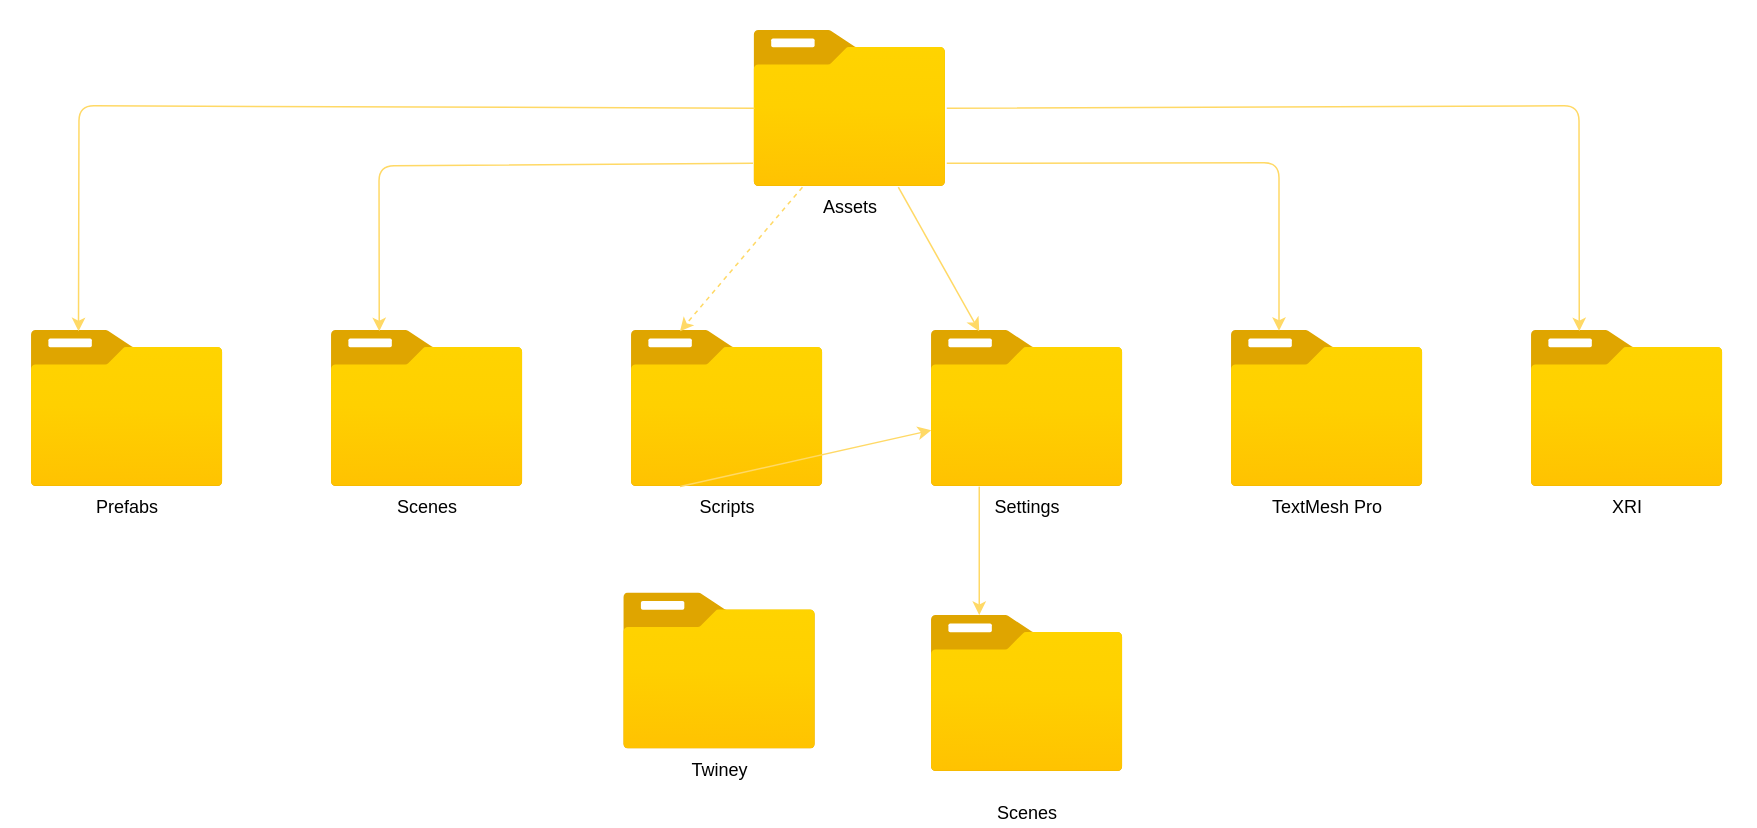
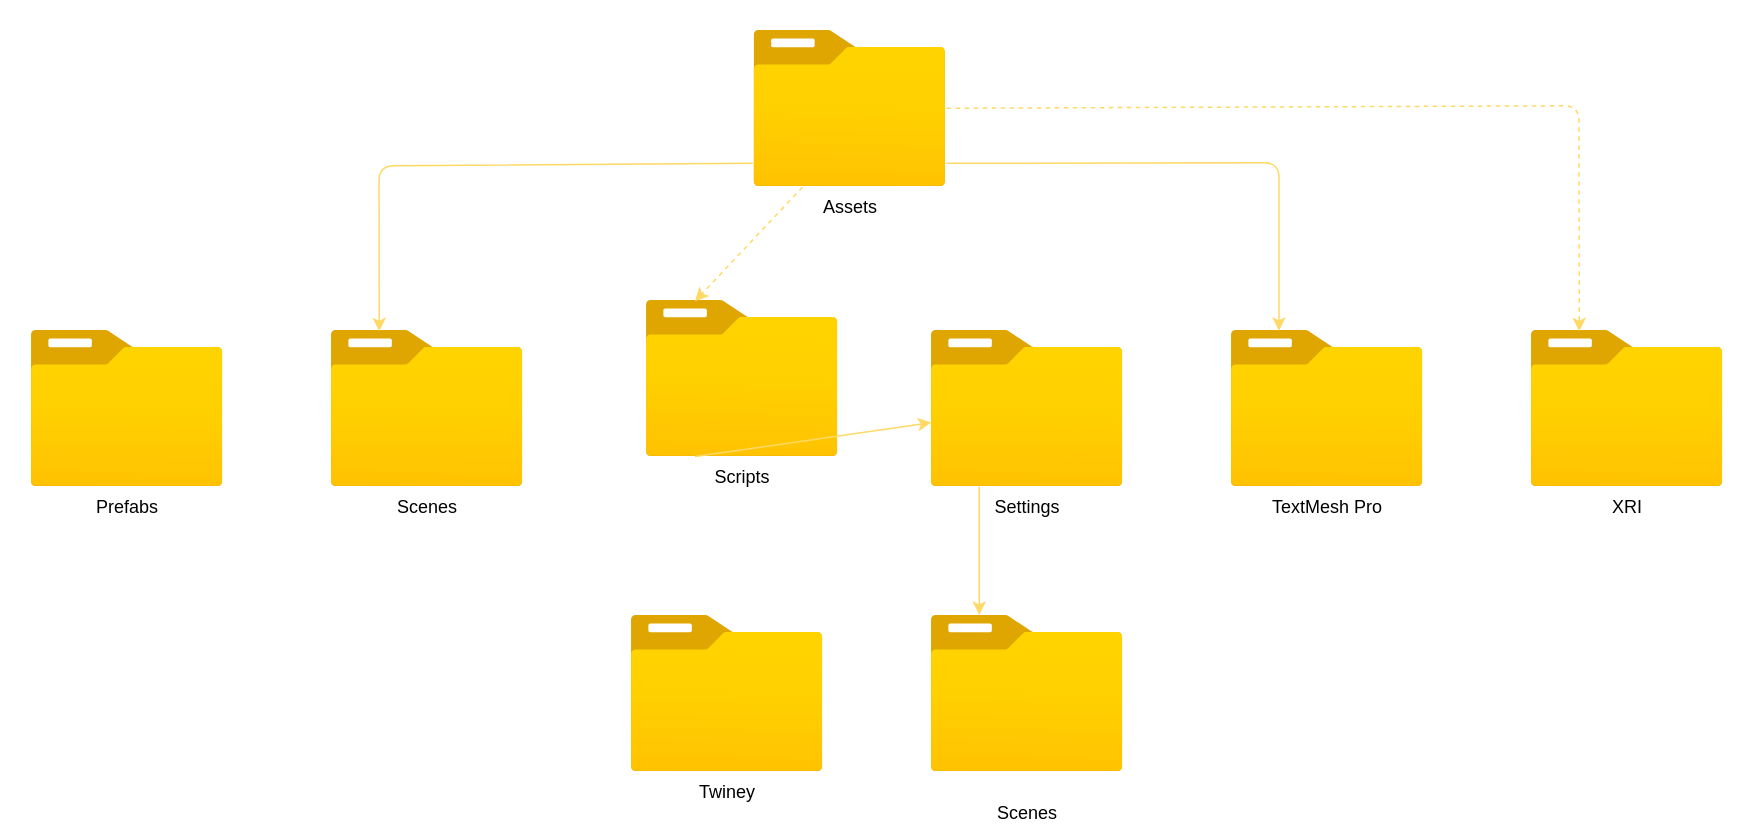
  <mxCell id="0" />
  <mxCell id="1" parent="0" />
  <mxCell id="2" value="Assets" style="image;aspect=fixed;html=1;points=[];align=center;fontSize=12;image=img/lib/azure2/general/Folder_Blank.svg;" vertex="1" parent="1"><mxGeometry x="502" y="20" width="128.14" height="104" as="geometry" /></mxCell>
  <mxCell id="3" value="Prefabs" style="image;aspect=fixed;html=1;points=[];align=center;fontSize=12;image=img/lib/azure2/general/Folder_Blank.svg;" vertex="1" parent="1"><mxGeometry x="20.14" y="220" width="128.14" height="104" as="geometry" /></mxCell>
  <mxCell id="4" value="Scenes" style="image;aspect=fixed;html=1;points=[];align=center;fontSize=12;image=img/lib/azure2/general/Folder_Blank.svg;" vertex="1" parent="1"><mxGeometry x="220.14" y="220" width="128.14" height="104" as="geometry" /></mxCell>
- <mxCell id="5" value="Scripts" style="image;aspect=fixed;html=1;points=[];align=center;fontSize=12;image=img/lib/azure2/general/Folder_Blank.svg;" vertex="1" parent="1"><mxGeometry x="420.14" y="220" width="128.14" height="104" as="geometry" /></mxCell>
+ <mxCell id="5" value="Scripts" style="image;aspect=fixed;html=1;points=[];align=center;fontSize=12;image=img/lib/azure2/general/Folder_Blank.svg;" vertex="1" parent="1"><mxGeometry x="430.14" y="200" width="128.14" height="104" as="geometry" /></mxCell>
  <mxCell id="6" value="Settings" style="image;aspect=fixed;html=1;points=[];align=center;fontSize=12;image=img/lib/azure2/general/Folder_Blank.svg;" vertex="1" parent="1"><mxGeometry x="620.14" y="220" width="128.14" height="104" as="geometry" /></mxCell>
  <mxCell id="7" value="TextMesh Pro&lt;span style=&quot;color: rgba(0, 0, 0, 0); font-family: monospace; font-size: 0px; text-align: start; background-color: rgb(27, 29, 30);&quot;&gt;%3CmxGraphModel%3E%3Croot%3E%3CmxCell%20id%3D%220%22%2F%3E%3CmxCell%20id%3D%221%22%20parent%3D%220%22%2F%3E%3CmxCell%20id%3D%222%22%20value%3D%22%22%20style%3D%22image%3Baspect%3Dfixed%3Bhtml%3D1%3Bpoints%3D%5B%5D%3Balign%3Dcenter%3BfontSize%3D12%3Bimage%3Dimg%2Flib%2Fazure2%2Fgeneral%2FFolder_Blank.svg%3B%22%20vertex%3D%221%22%20parent%3D%221%22%3E%3CmxGeometry%20x%3D%22350%22%20y%3D%2240%22%20width%3D%22128.14%22%20height%3D%22104%22%20as%3D%22geometry%22%2F%3E%3C%2FmxCell%3E%3C%2Froot%3E%3C%2FmxGraphModel%3E&lt;/span&gt;" style="image;aspect=fixed;html=1;points=[];align=center;fontSize=12;image=img/lib/azure2/general/Folder_Blank.svg;" vertex="1" parent="1"><mxGeometry x="820.14" y="220" width="128.14" height="104" as="geometry" /></mxCell>
  <mxCell id="8" value="XRI" style="image;aspect=fixed;html=1;points=[];align=center;fontSize=12;image=img/lib/azure2/general/Folder_Blank.svg;" vertex="1" parent="1"><mxGeometry x="1020.14" y="220" width="128.14" height="104" as="geometry" /></mxCell>
- <mxCell id="9" value="Twiney" style="image;aspect=fixed;html=1;points=[];align=center;fontSize=12;image=img/lib/azure2/general/Folder_Blank.svg;" vertex="1" parent="1"><mxGeometry x="415.14" y="395" width="128.14" height="104" as="geometry" /></mxCell>
+ <mxCell id="9" value="Twiney" style="image;aspect=fixed;html=1;points=[];align=center;fontSize=12;image=img/lib/azure2/general/Folder_Blank.svg;" vertex="1" parent="1"><mxGeometry x="420.14" y="410" width="128.14" height="104" as="geometry" /></mxCell>
  <mxCell id="10" value="&lt;div&gt;&lt;br&gt;&lt;/div&gt;&lt;div&gt;Scenes&lt;/div&gt;" style="image;aspect=fixed;html=1;points=[];align=center;fontSize=12;image=img/lib/azure2/general/Folder_Blank.svg;" vertex="1" parent="1"><mxGeometry x="620.14" y="410" width="128.14" height="104" as="geometry" /></mxCell>
- <mxCell id="11" value="" style="endArrow=classic;html=1;rounded=1;exitX=0.002;exitY=0.497;exitDx=0;exitDy=0;exitPerimeter=0;entryX=0.246;entryY=0.003;entryDx=0;entryDy=0;entryPerimeter=0;curved=0;strokeColor=#FFD966;" edge="1" parent="1" source="2" target="3"><mxGeometry width="50" height="50" relative="1" as="geometry"><mxPoint x="362" y="120" as="sourcePoint" /><mxPoint x="412" y="70" as="targetPoint" /><Array as="points"><mxPoint x="52" y="70" /></Array></mxGeometry></mxCell>
  <mxCell id="12" value="" style="endArrow=classic;html=1;rounded=1;exitX=-0.005;exitY=0.85;exitDx=0;exitDy=0;exitPerimeter=0;entryX=0.25;entryY=0.003;entryDx=0;entryDy=0;entryPerimeter=0;curved=0;strokeColor=#FFD966;" edge="1" parent="1" source="2" target="4"><mxGeometry width="50" height="50" relative="1" as="geometry"><mxPoint x="372" y="170" as="sourcePoint" /><mxPoint x="422" y="120" as="targetPoint" /><Array as="points"><mxPoint x="252" y="110" /></Array></mxGeometry></mxCell>
  <mxCell id="13" value="" style="endArrow=classic;html=1;rounded=1;exitX=0.252;exitY=1.003;exitDx=0;exitDy=0;exitPerimeter=0;entryX=0.254;entryY=0.003;entryDx=0;entryDy=0;entryPerimeter=0;curved=0;strokeColor=#FFD966;dashed=1;" edge="1" parent="1" source="2" target="5"><mxGeometry width="50" height="50" relative="1" as="geometry"><mxPoint x="302" y="460" as="sourcePoint" /><mxPoint x="352" y="410" as="targetPoint" /></mxGeometry></mxCell>
- <mxCell id="14" value="" style="endArrow=classic;html=1;rounded=1;exitX=0.751;exitY=1.003;exitDx=0;exitDy=0;exitPerimeter=0;entryX=0.25;entryY=0.003;entryDx=0;entryDy=0;entryPerimeter=0;curved=0;strokeColor=#FFD966;" edge="1" parent="1" source="2" target="6"><mxGeometry width="50" height="50" relative="1" as="geometry"><mxPoint x="732" y="150" as="sourcePoint" /><mxPoint x="782" y="100" as="targetPoint" /></mxGeometry></mxCell>
  <mxCell id="15" value="" style="endArrow=classic;html=1;rounded=1;exitX=1.003;exitY=0.85;exitDx=0;exitDy=0;exitPerimeter=0;curved=0;strokeColor=#FFD966;" edge="1" parent="1" source="2"><mxGeometry width="50" height="50" relative="1" as="geometry"><mxPoint x="732" y="150" as="sourcePoint" /><mxPoint x="852" y="220" as="targetPoint" /><Array as="points"><mxPoint x="852" y="108" /></Array></mxGeometry></mxCell>
- <mxCell id="16" value="" style="endArrow=classic;html=1;rounded=1;exitX=1.003;exitY=0.497;exitDx=0;exitDy=0;exitPerimeter=0;entryX=0.25;entryY=0.003;entryDx=0;entryDy=0;entryPerimeter=0;curved=0;strokeColor=#FFD966;" edge="1" parent="1" source="2" target="8"><mxGeometry width="50" height="50" relative="1" as="geometry"><mxPoint x="922" y="50" as="sourcePoint" /><mxPoint x="972" y="0" as="targetPoint" /><Array as="points"><mxPoint x="1052" y="70" /></Array></mxGeometry></mxCell>
+ <mxCell id="16" value="" style="endArrow=classic;html=1;rounded=1;exitX=1.003;exitY=0.497;exitDx=0;exitDy=0;exitPerimeter=0;entryX=0.25;entryY=0.003;entryDx=0;entryDy=0;entryPerimeter=0;curved=0;strokeColor=#FFD966;dashed=1;" edge="1" parent="1" source="2" target="8"><mxGeometry width="50" height="50" relative="1" as="geometry"><mxPoint x="922" y="50" as="sourcePoint" /><mxPoint x="972" y="0" as="targetPoint" /><Array as="points"><mxPoint x="1052" y="70" /></Array></mxGeometry></mxCell>
  <mxCell id="17" value="" style="endArrow=classic;html=1;rounded=1;exitX=0.254;exitY=0.999;exitDx=0;exitDy=0;exitPerimeter=0;curved=0;strokeColor=#FFD966;" edge="1" parent="1" source="5" target="6"><mxGeometry width="50" height="50" relative="1" as="geometry"><mxPoint x="272" y="450" as="sourcePoint" /><mxPoint x="322" y="400" as="targetPoint" /></mxGeometry></mxCell>
  <mxCell id="18" value="" style="endArrow=classic;html=1;rounded=1;exitX=0.25;exitY=0.999;exitDx=0;exitDy=0;exitPerimeter=0;entryX=0.25;entryY=-0.005;entryDx=0;entryDy=0;entryPerimeter=0;curved=0;strokeColor=#FFD966;" edge="1" parent="1" source="6" target="10"><mxGeometry width="50" height="50" relative="1" as="geometry"><mxPoint x="842" y="490" as="sourcePoint" /><mxPoint x="892" y="440" as="targetPoint" /></mxGeometry></mxCell>
